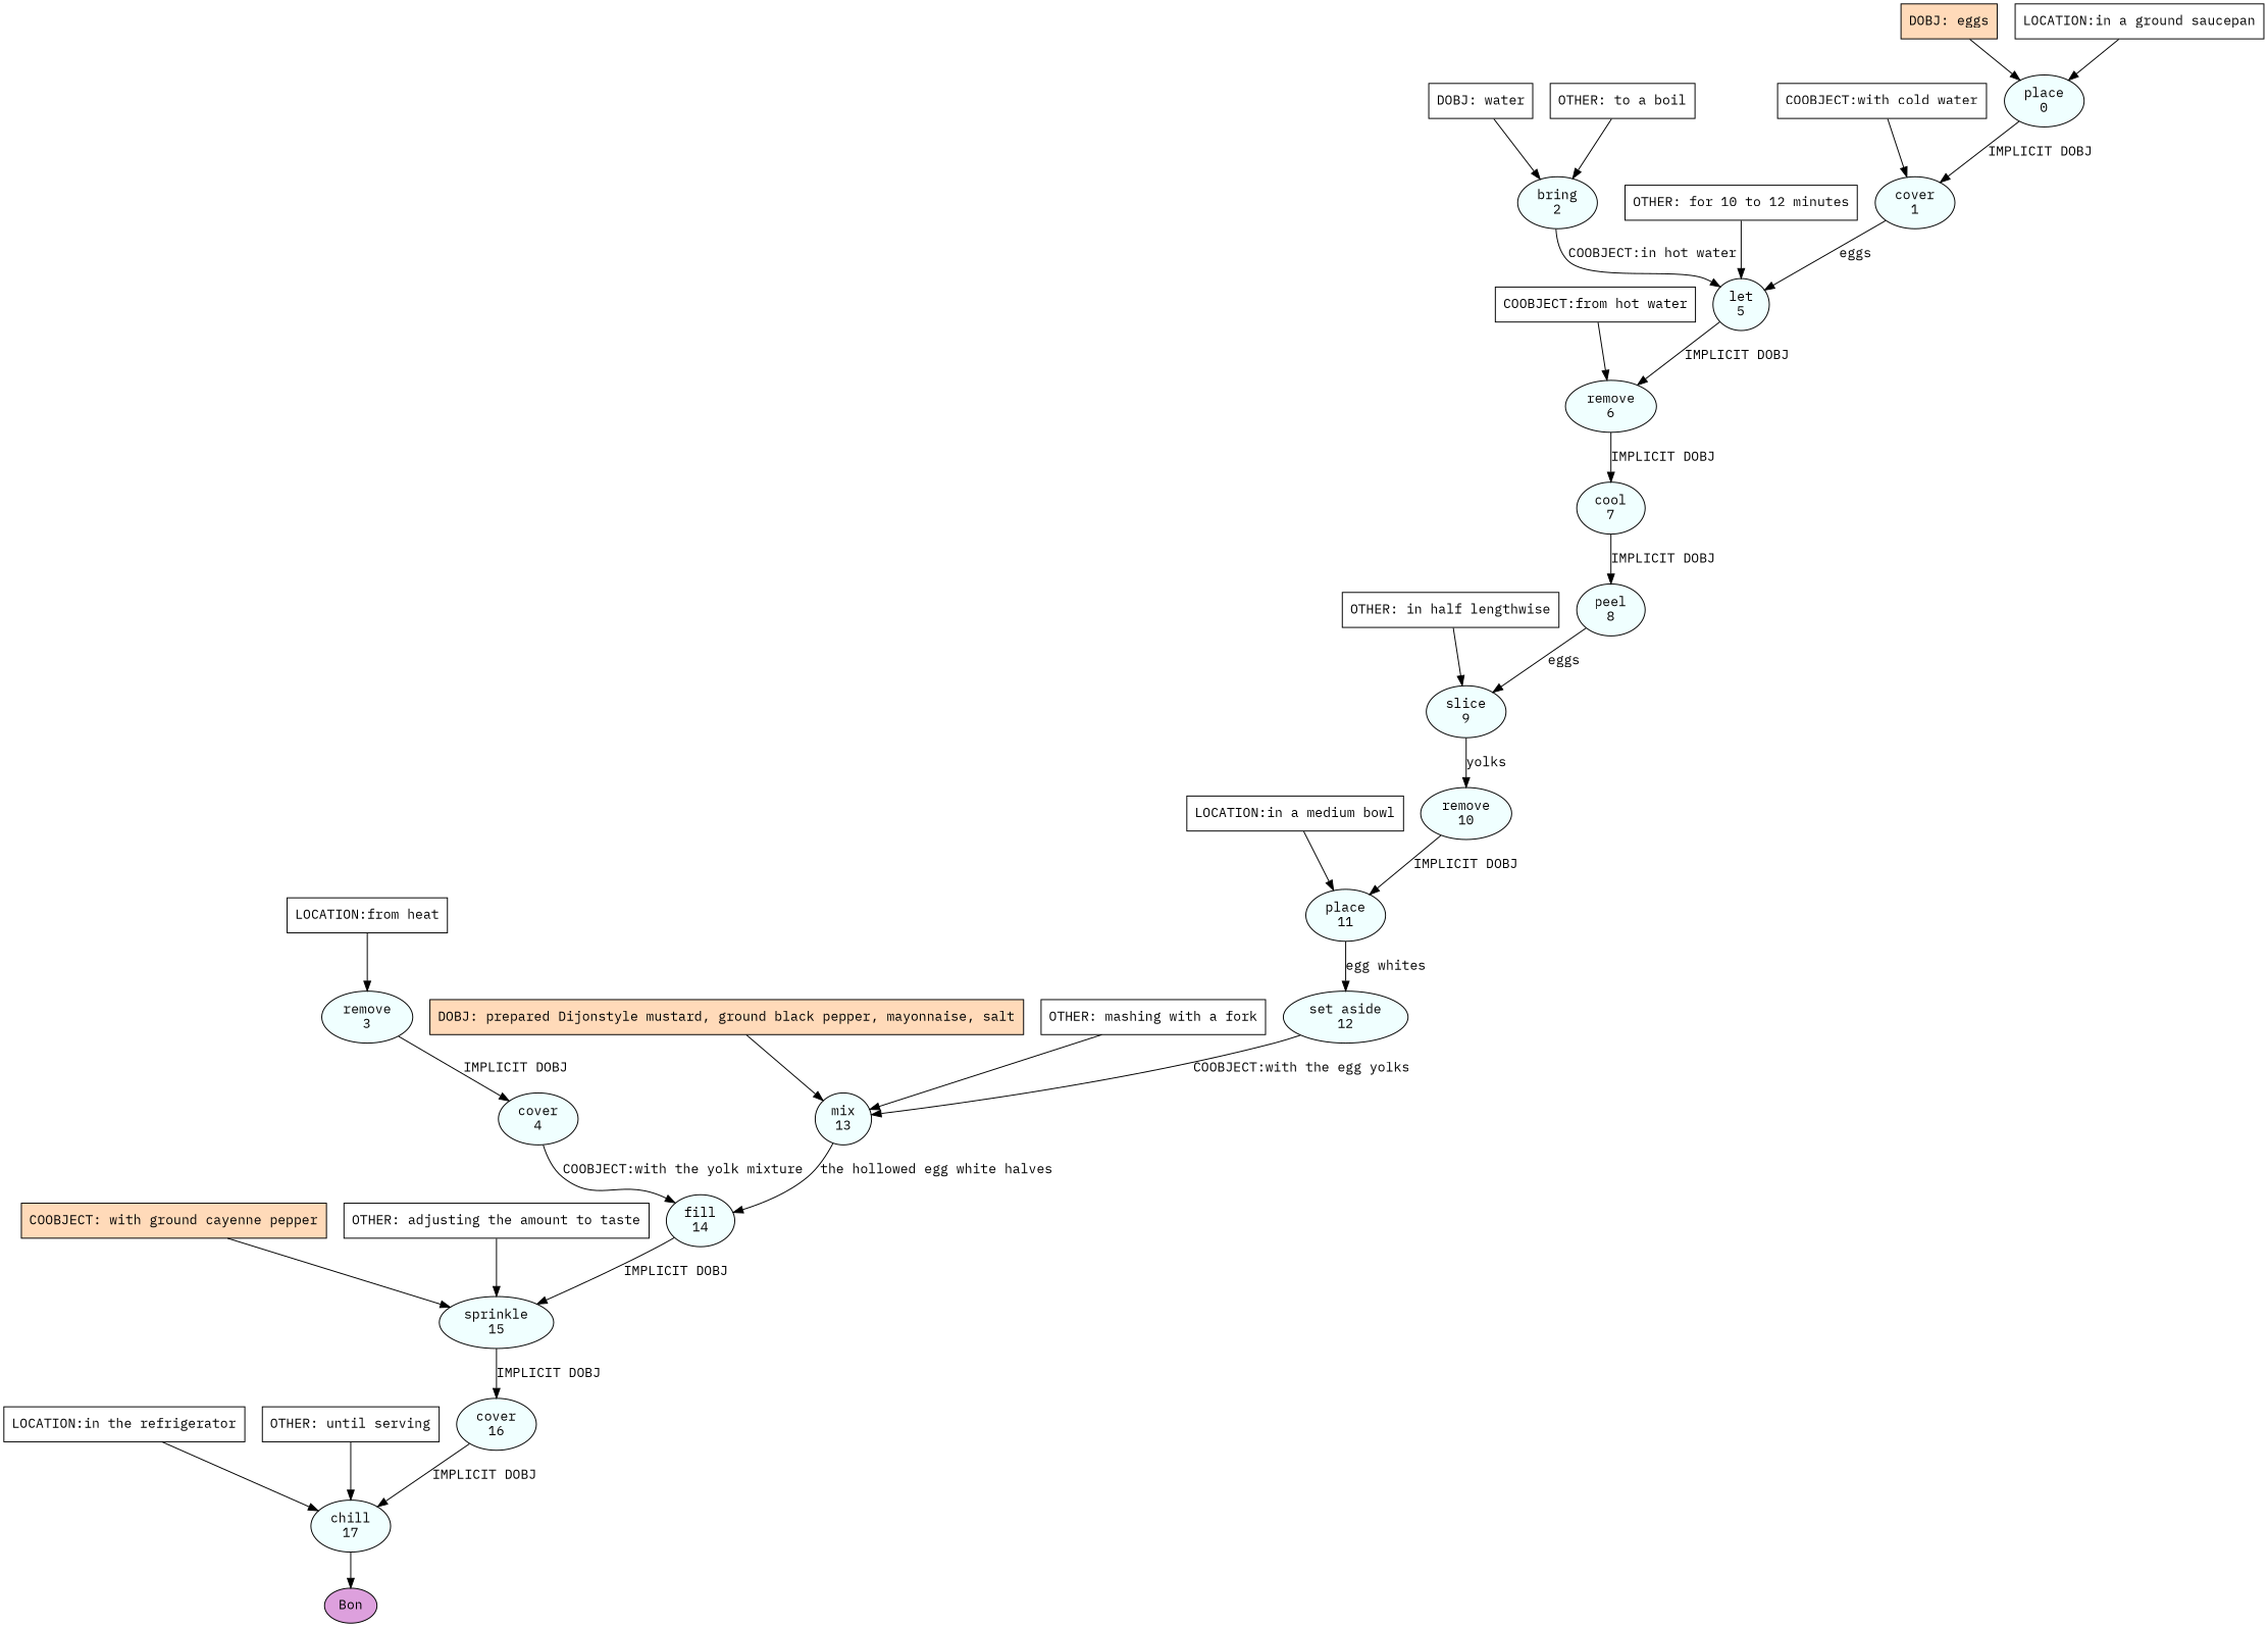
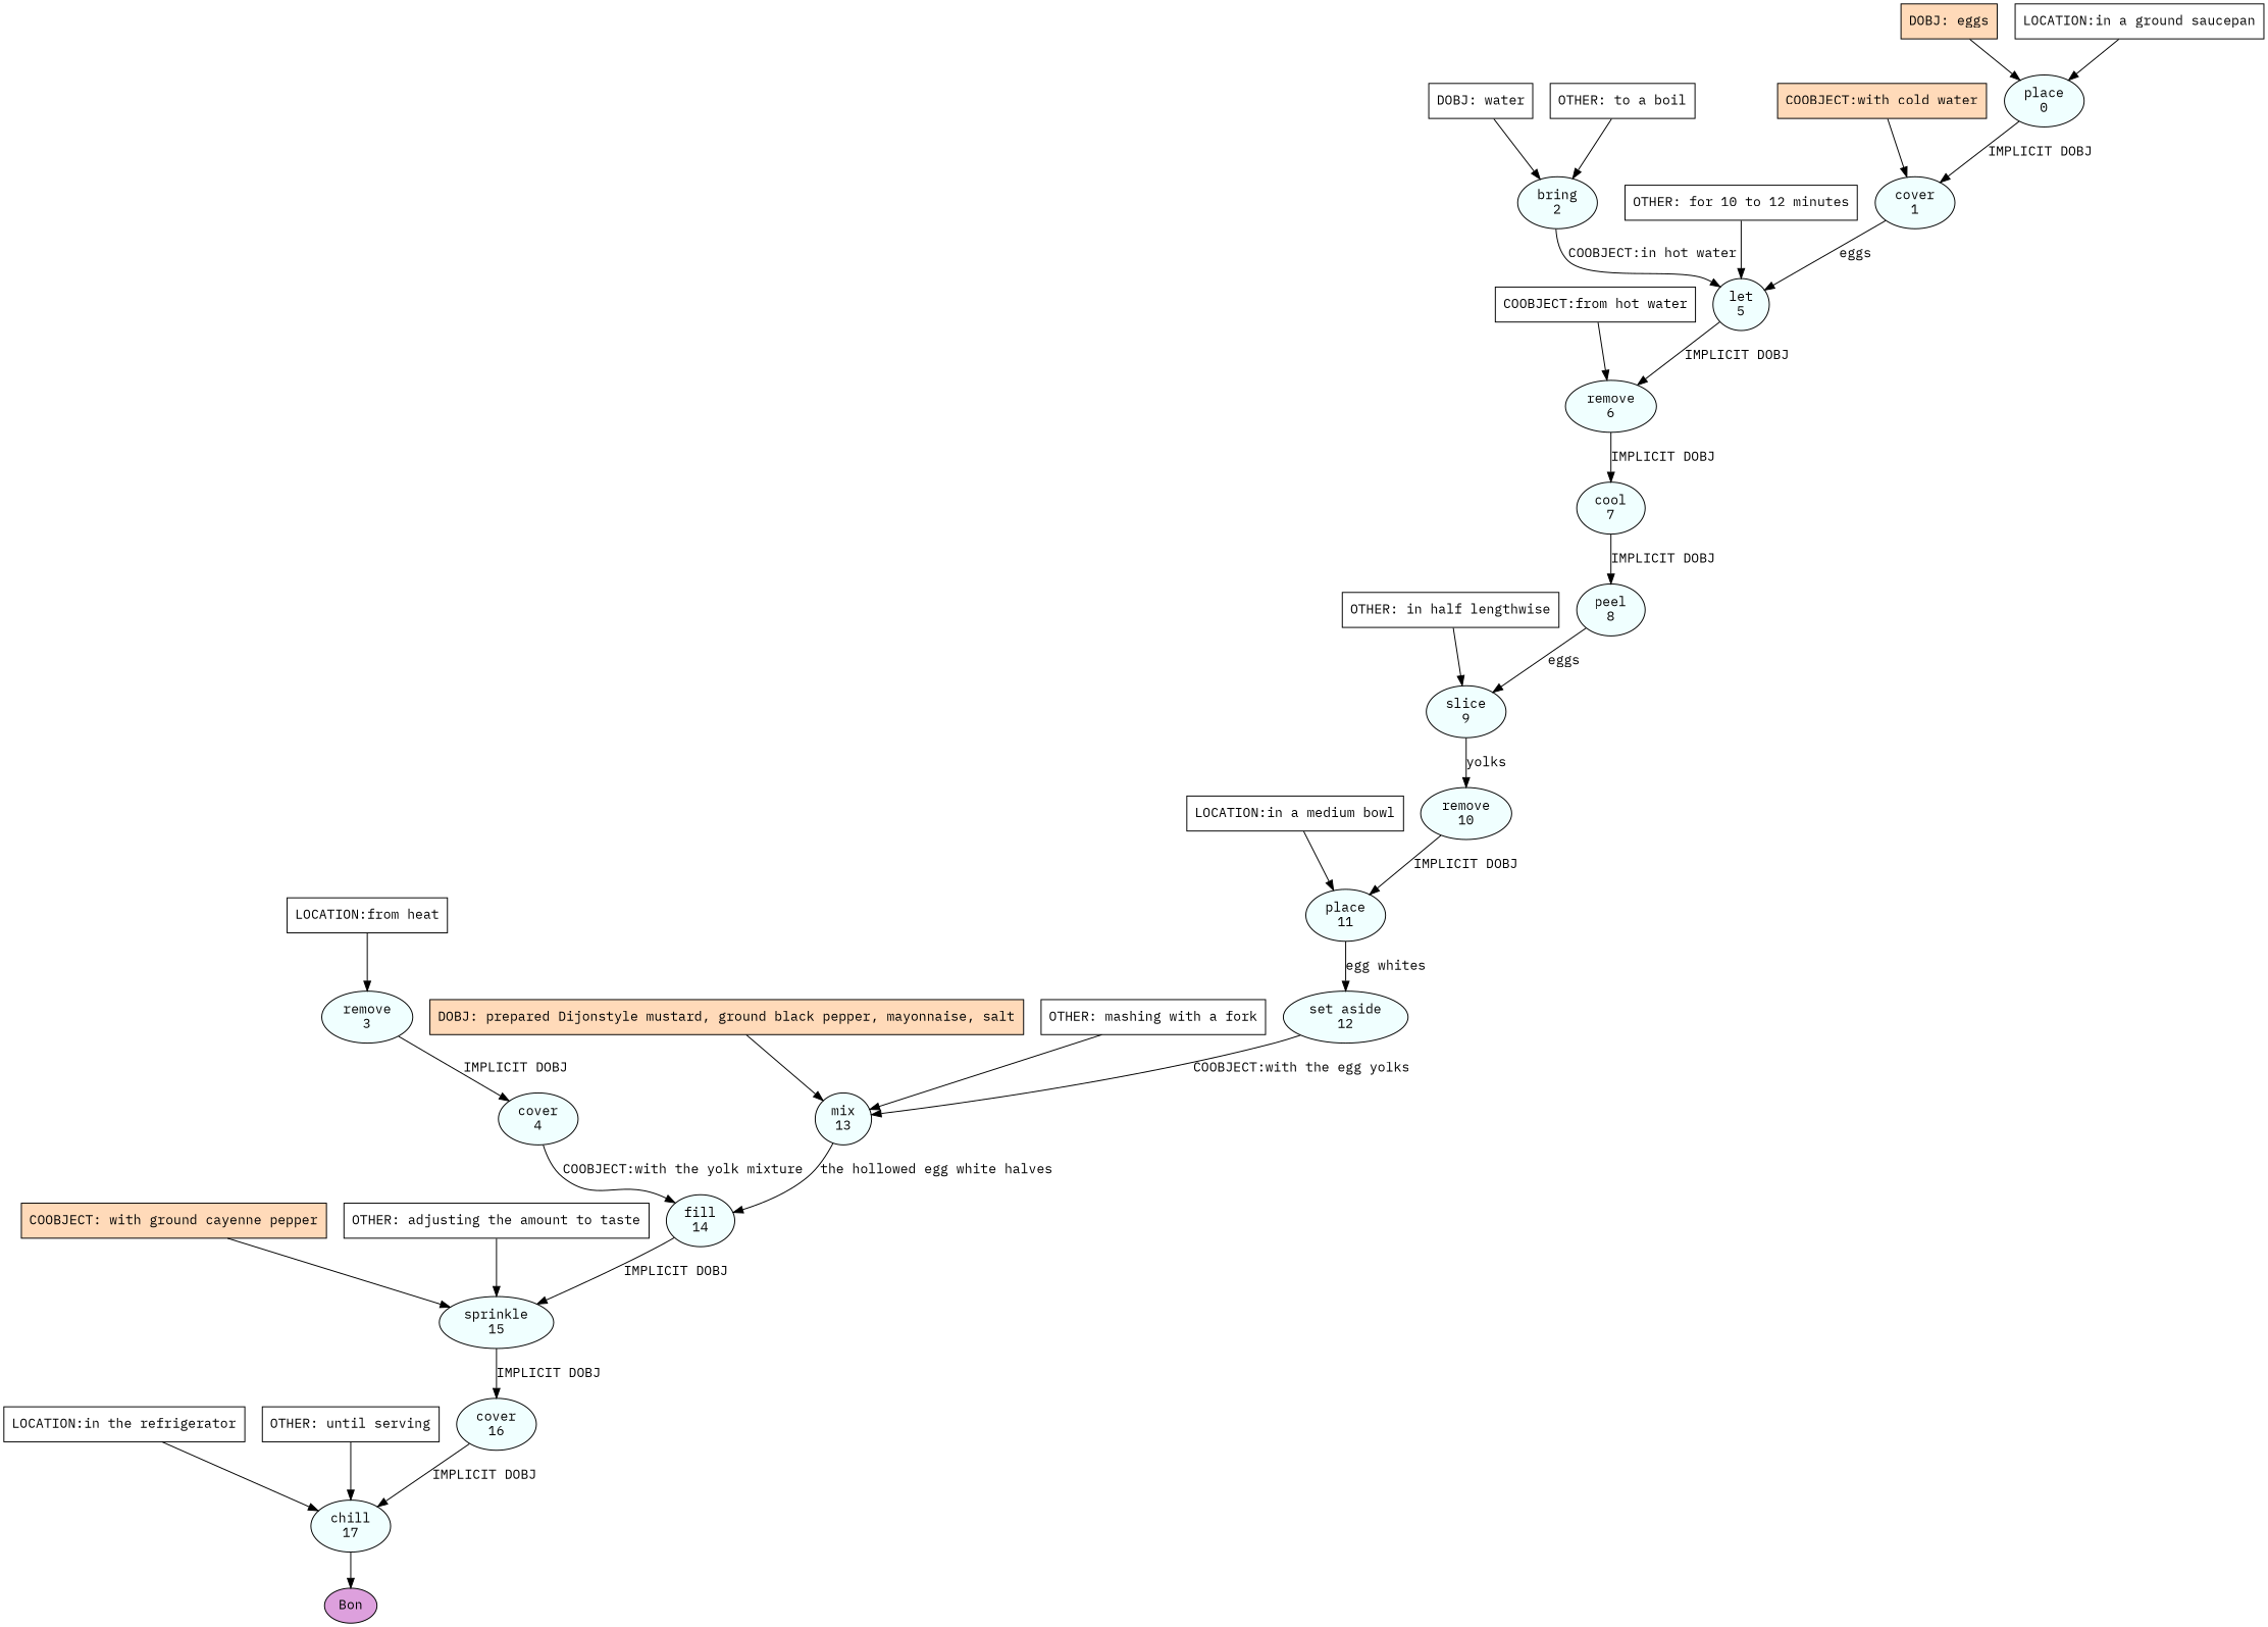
  digraph {
    fontname="IBM Plex Mono"
    node [fillcolor=azure fontname="IBM Plex Mono" shape=oval style=filled]
    edge [fontname="IBM Plex Mono"]
    n1 [label="place\n0"]
    n2 [label="cover\n1"]
    n3 [label="let\n5"]
    n4 [label="remove\n6"]
    n5 [label="bring\n2"]
    n6 [label="remove\n3"]
    n7 [label="cover\n4"]
    n8 [label="fill\n14"]
    n9 [label="sprinkle\n15"]
    n10 [label="cool\n7"]
    n11 [label="peel\n8"]
    n12 [label="slice\n9"]
    n13 [label="remove\n10"]
    n14 [label="place\n11"]
    n15 [label="set aside\n12"]
    n16 [label="mix\n13"]
    n17 [label="cover\n16"]
    n18 [label="chill\n17"]
    n19 [fillcolor=plum label=Bon]
    n20 [fillcolor=peachpuff label="DOBJ: eggs" shape=box]
    n21 [fillcolor=white label="LOCATION:in a ground saucepan" shape=box]
    n22 [fillcolor=white label="LOCATION:from heat" shape=box]
    n23 [fillcolor=white label="DOBJ: water" shape=box]
    n24 [fillcolor=white label="OTHER: to a boil" shape=box]
-   n25 [fillcolor=white label="COOBJECT:with cold water" shape=box]
+   n25 [fillcolor=peachpuff label="COOBJECT:with cold water" shape=box]
    n26 [fillcolor=white label="OTHER: for 10 to 12 minutes" shape=box]
    n27 [fillcolor=white label="COOBJECT:from hot water" shape=box]
    n28 [fillcolor=white label="OTHER: in half lengthwise" shape=box]
    n29 [fillcolor=white label="LOCATION:in a medium bowl" shape=box]
    n30 [fillcolor=peachpuff label="DOBJ: prepared Dijonstyle mustard, ground black pepper, mayonnaise, salt" shape=box]
    n31 [fillcolor=white label="OTHER: mashing with a fork" shape=box]
    n32 [fillcolor=peachpuff label="COOBJECT: with ground cayenne pepper" shape=box]
    n33 [fillcolor=white label="OTHER: adjusting the amount to taste" shape=box]
    n34 [fillcolor=white label="LOCATION:in the refrigerator" shape=box]
    n35 [fillcolor=white label="OTHER: until serving" shape=box]
    n1 -> n2 [label="IMPLICIT DOBJ"]
    n2 -> n3 [label=eggs]
    n3 -> n4 [label="IMPLICIT DOBJ"]
    n4 -> n10 [label="IMPLICIT DOBJ"]
    n5 -> n3 [label="COOBJECT:in hot water"]
    n6 -> n7 [label="IMPLICIT DOBJ"]
    n7 -> n8 [label="COOBJECT:with the yolk mixture"]
    n8 -> n9 [label="IMPLICIT DOBJ"]
    n9 -> n17 [label="IMPLICIT DOBJ"]
    n10 -> n11 [label="IMPLICIT DOBJ"]
    n11 -> n12 [label=eggs]
    n12 -> n13 [label=yolks]
    n13 -> n14 [label="IMPLICIT DOBJ"]
    n14 -> n15 [label="egg whites"]
    n15 -> n16 [label="COOBJECT:with the egg yolks"]
    n16 -> n8 [label="the hollowed egg white halves"]
    n17 -> n18 [label="IMPLICIT DOBJ"]
    n18 -> n19
    n20 -> n1
    n21 -> n1
    n22 -> n6
    n23 -> n5
    n24 -> n5
    n25 -> n2
    n26 -> n3
    n27 -> n4
    n28 -> n12
    n29 -> n14
    n30 -> n16
    n31 -> n16
    n32 -> n9
    n33 -> n9
    n34 -> n18
    n35 -> n18
  }
